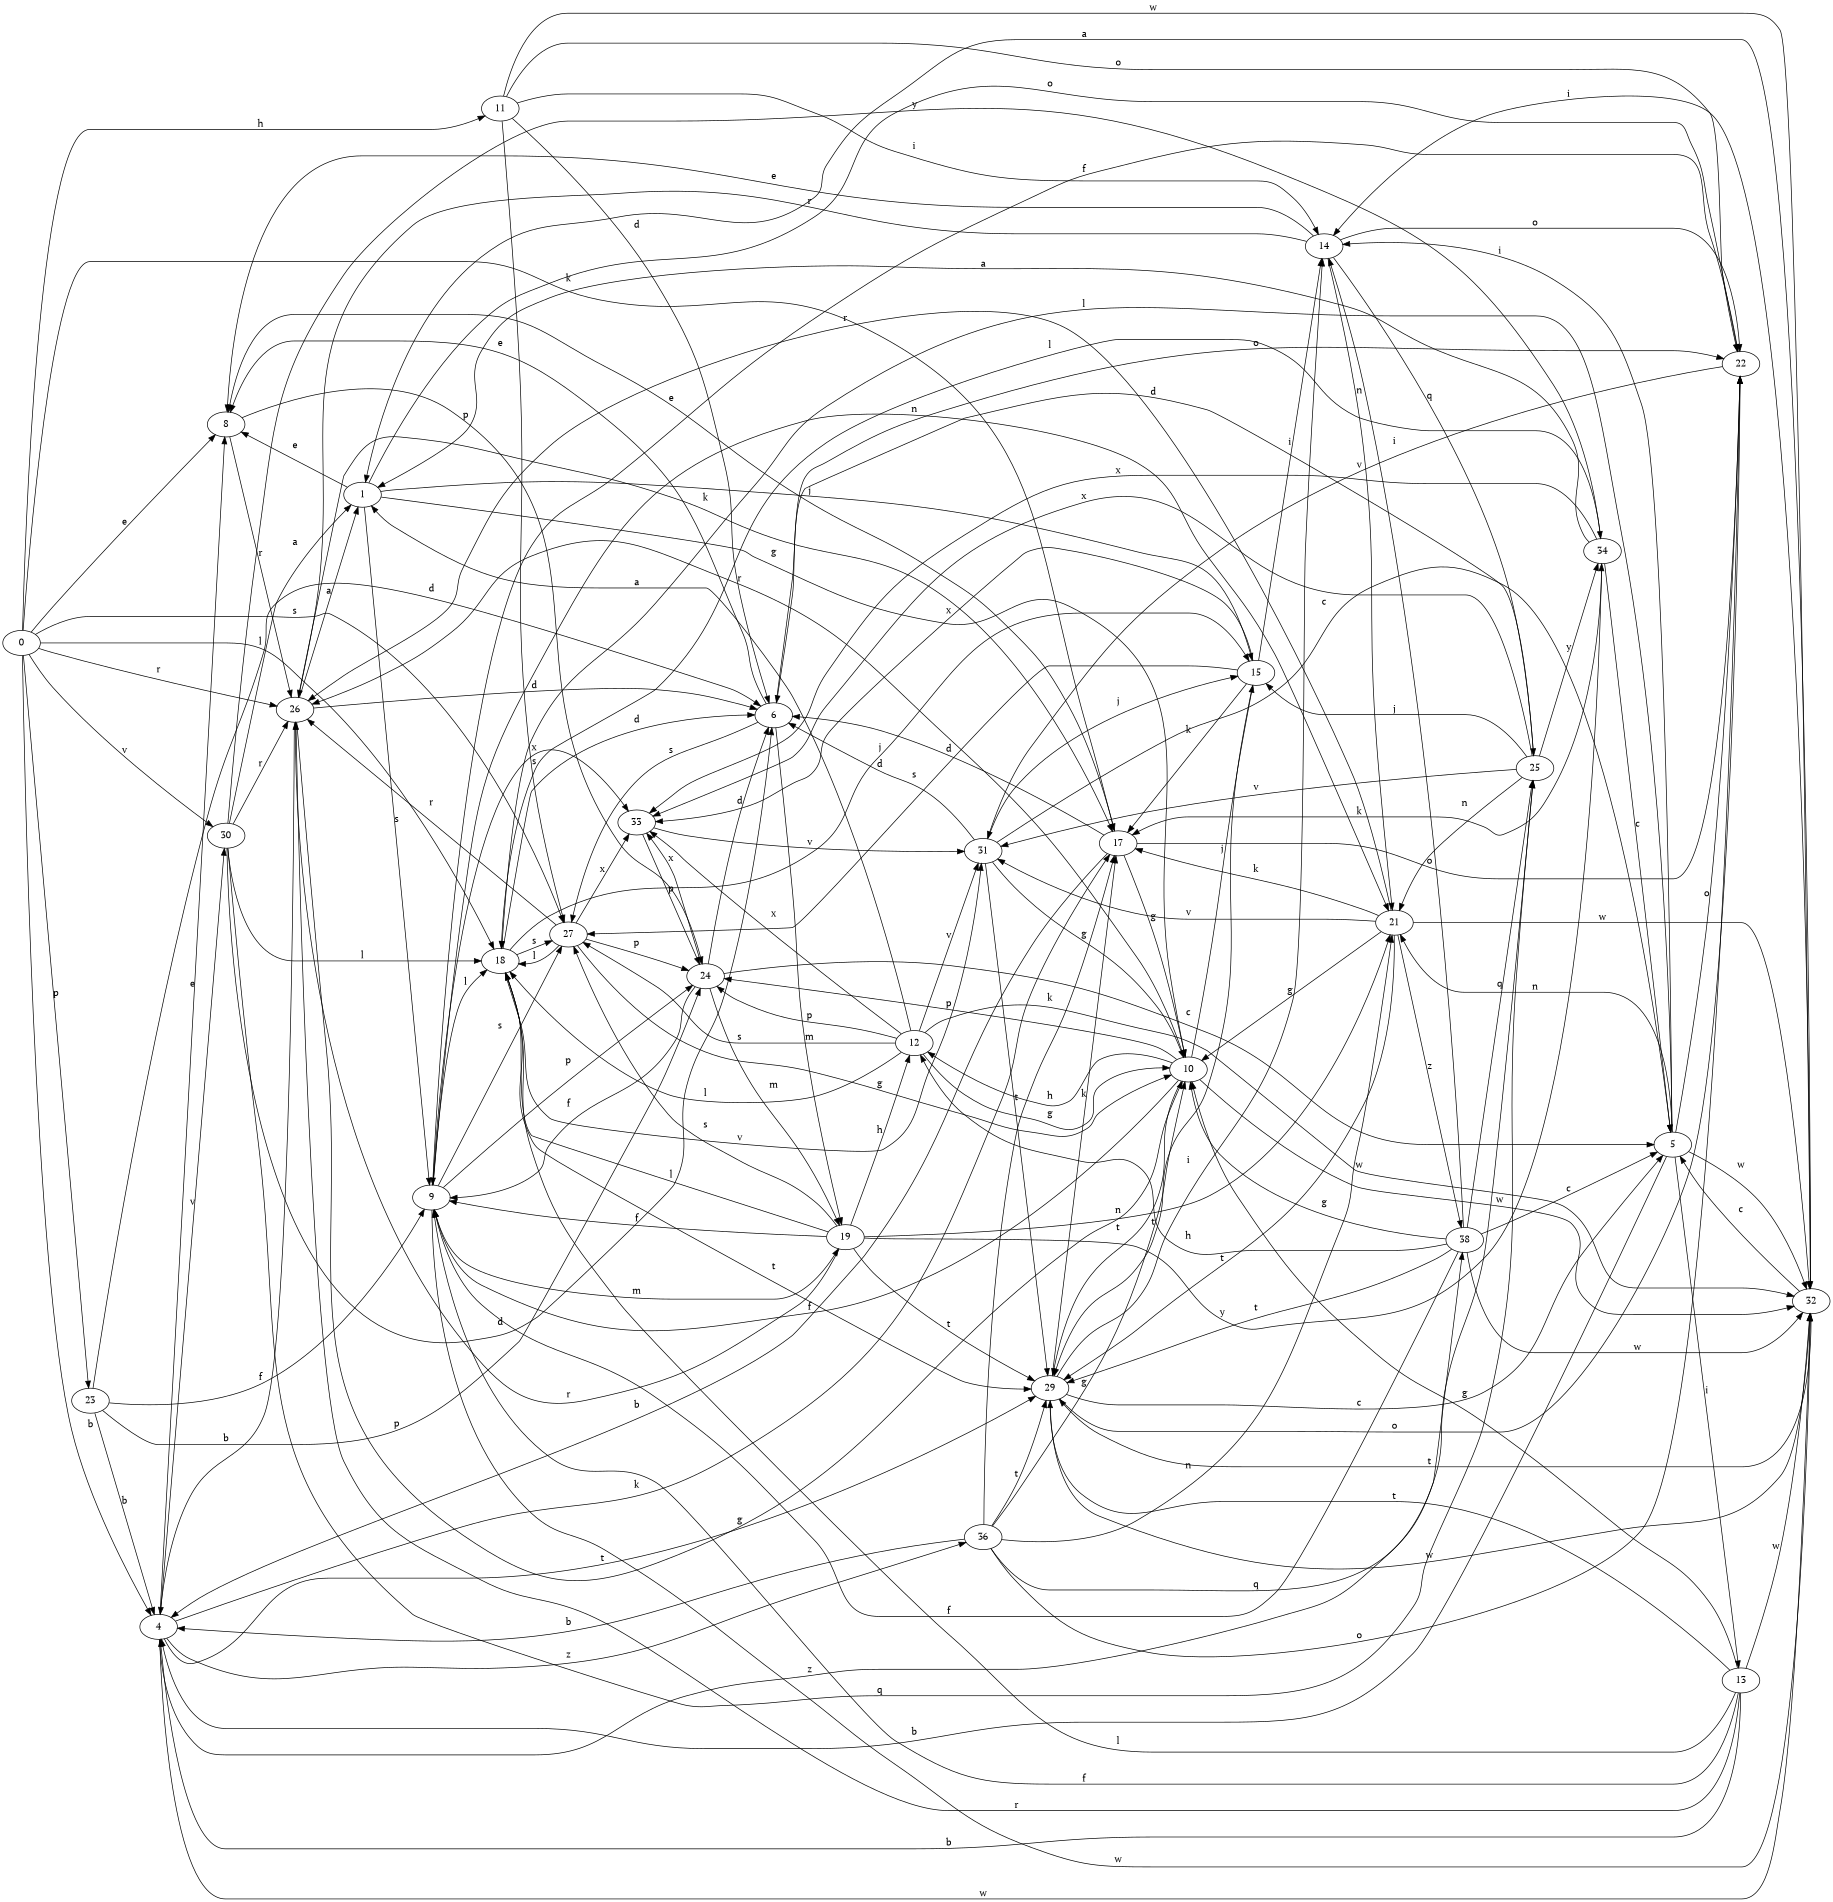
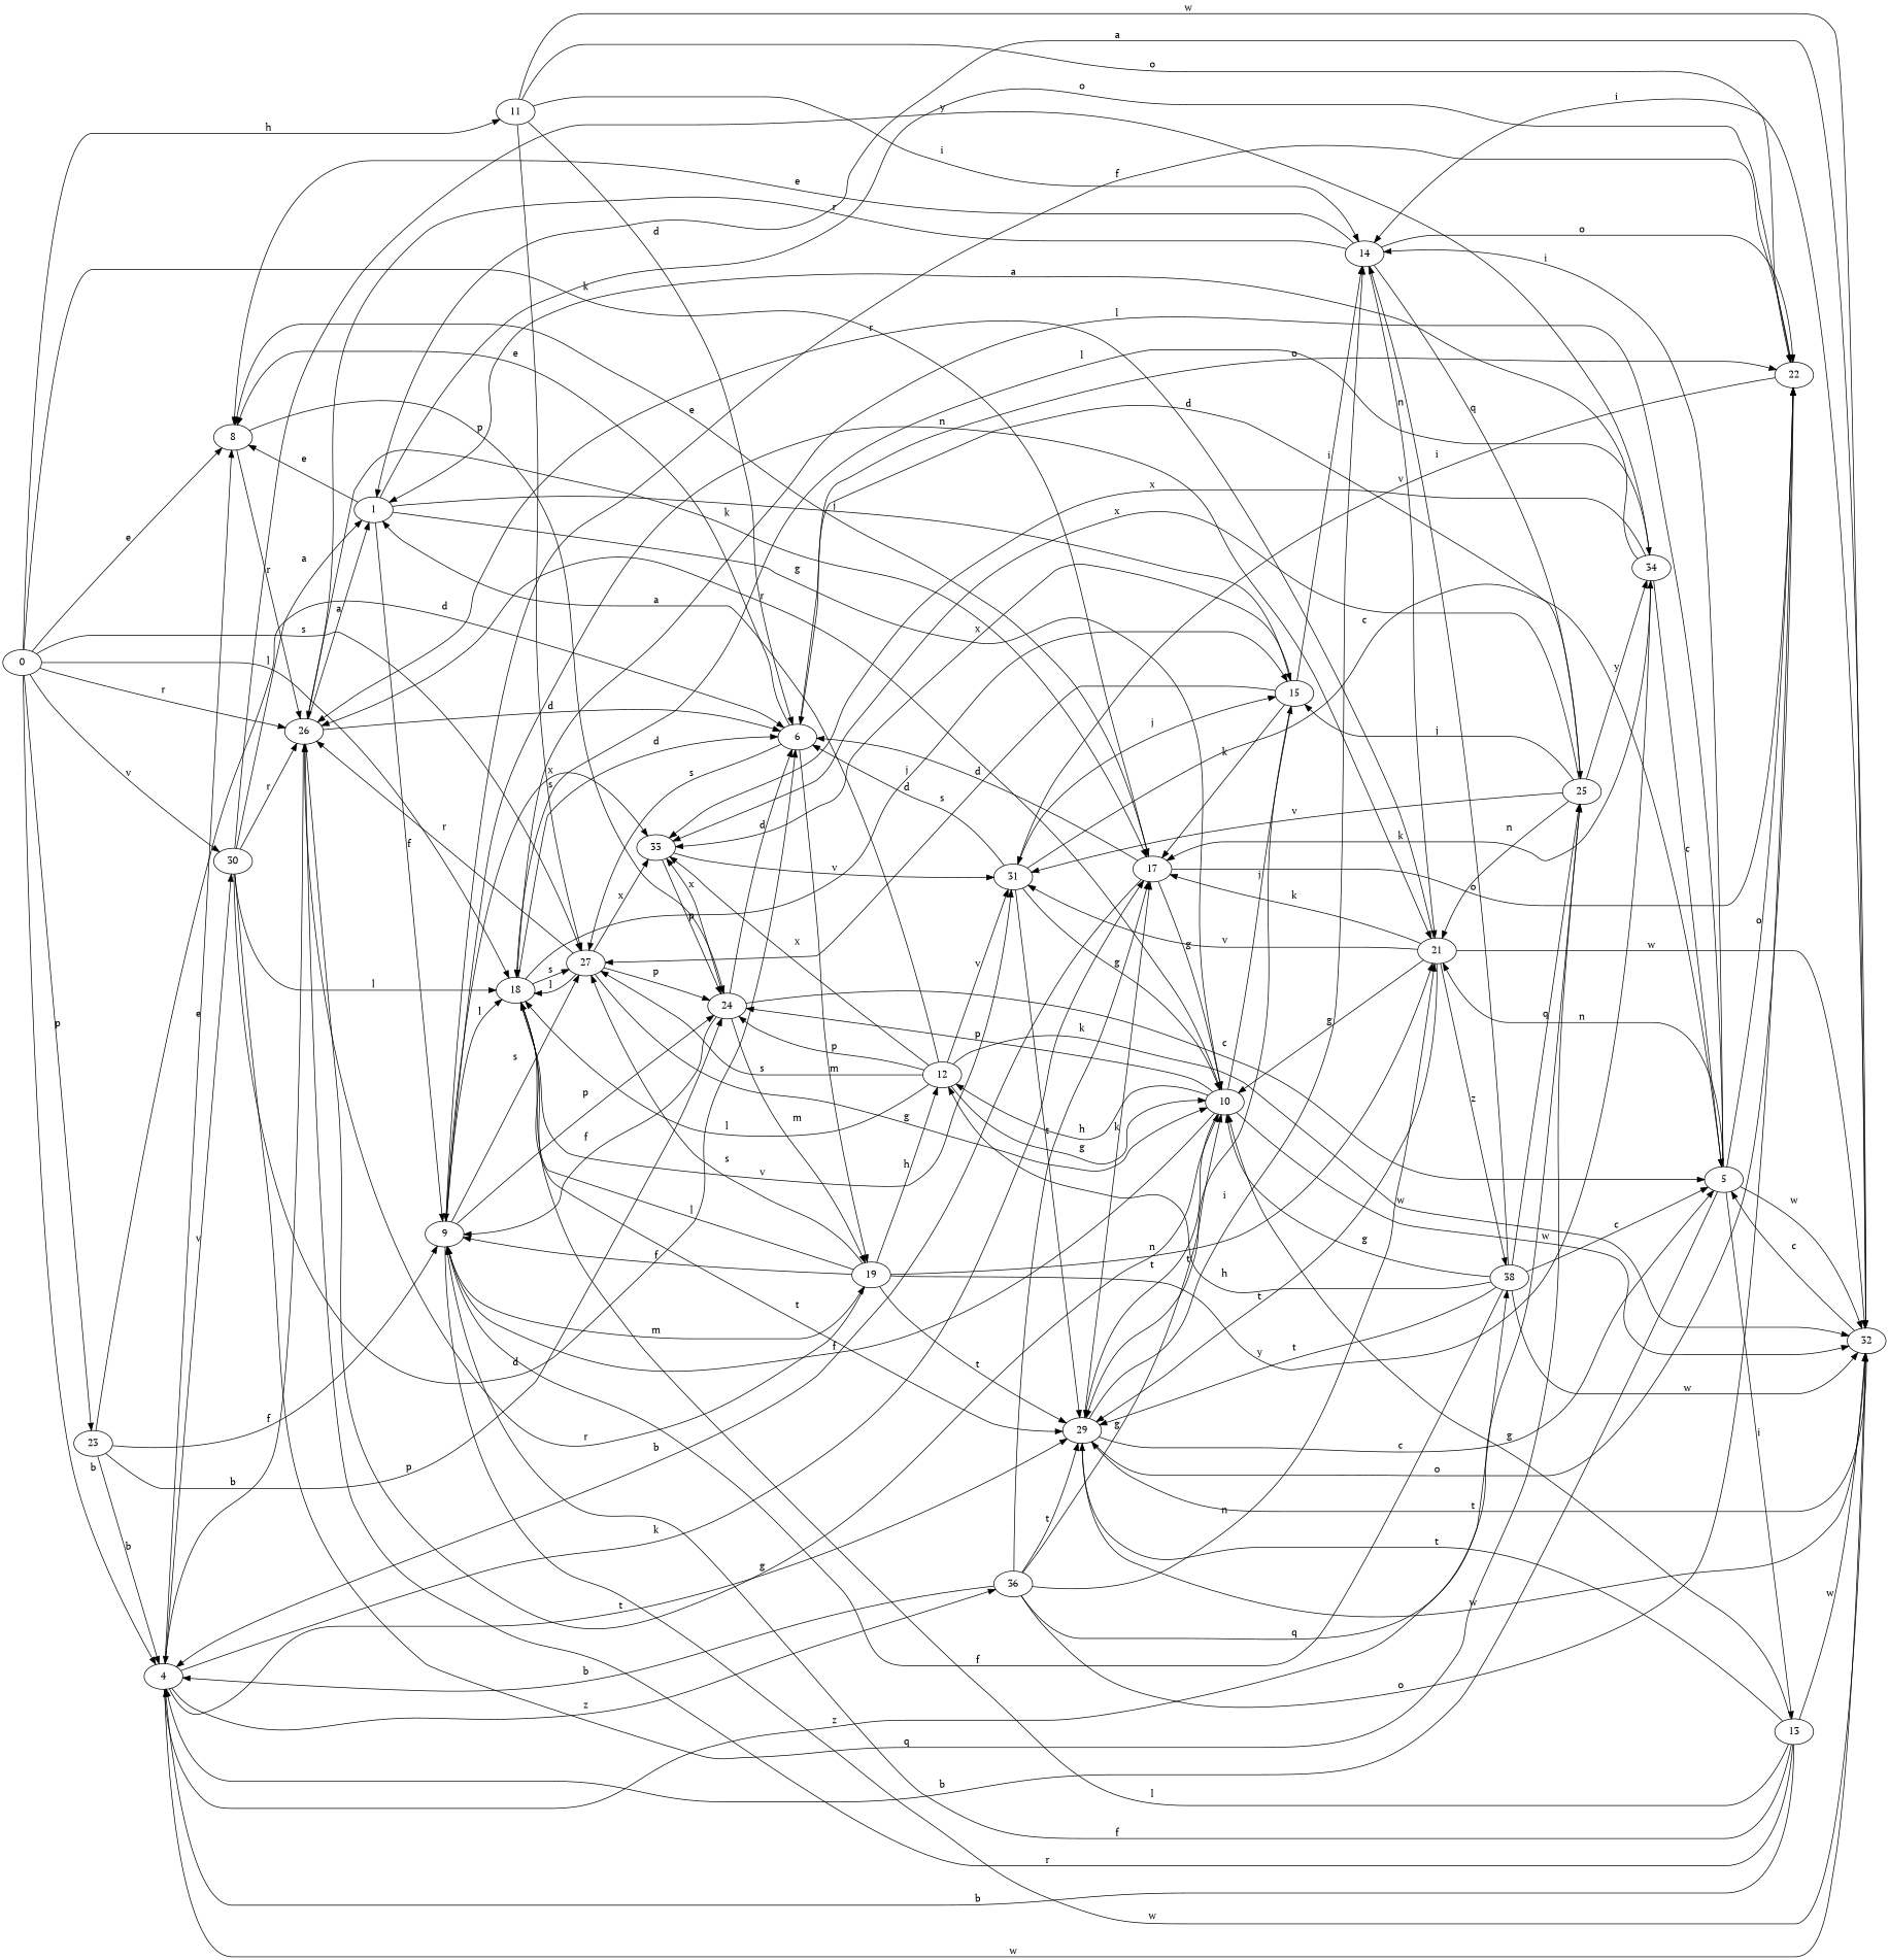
  strict digraph {
    fontname="PT Serif"
    rankdir=LR
    node [fontname="PT Serif"]
    edge [fontname="PT Serif"]
    0
    4
    8
    11
    17
    18
    23
    26
    27
    30
    29
    32
    36
    38
    24
    22
    14
    6
    10
    15
    31
    9
    1
    33
    25
    34
    21
    19
    12
    5
    13
    0 -> 4 [label=b]
    0 -> 8 [label=e]
    0 -> 11 [label=h]
    0 -> 17 [label=k]
    0 -> 18 [label=l]
    0 -> 23 [label=p]
    0 -> 26 [label=r]
    0 -> 27 [label=s]
    0 -> 30 [label=v]
    4 -> 8 [label=e]
    4 -> 17 [label=k]
    4 -> 30 [label=v]
    4 -> 29 [label=t]
    4 -> 32 [label=w]
    4 -> 36 [label=z]
    4 -> 38 [label=z]
    8 -> 26 [label=r]
    8 -> 24 [label=p]
    11 -> 27 [label=s]
    11 -> 32 [label=w]
    11 -> 22 [label=o]
    11 -> 14 [label=i]
    11 -> 6 [label=d]
    17 -> 4 [label=b]
    17 -> 8 [label=e]
    17 -> 22 [label=o]
    17 -> 6 [label=d]
    17 -> 10 [label=g]
    18 -> 27 [label=s]
    18 -> 29 [label=t]
    18 -> 6 [label=d]
    18 -> 15 [label=j]
    18 -> 31 [label=v]
    23 -> 4 [label=b]
    23 -> 24 [label=p]
    23 -> 6 [label=d]
    23 -> 9 [label=f]
    26 -> 4 [label=b]
    26 -> 17 [label=k]
    26 -> 6 [label=d]
    26 -> 10 [label=g]
    26 -> 1 [label=a]
    27 -> 18 [label=l]
    27 -> 26 [label=r]
    27 -> 24 [label=p]
    27 -> 10 [label=g]
    27 -> 33 [label=x]
    30 -> 18 [label=l]
    30 -> 26 [label=r]
    30 -> 6 [label=d]
    30 -> 1 [label=a]
    30 -> 25 [label=q]
    30 -> 34 [label=y]
    29 -> 17 [label=k]
    29 -> 32 [label=w]
    29 -> 22 [label=o]
    29 -> 14 [label=i]
    29 -> 5 [label=c]
    32 -> 29 [label=t]
    32 -> 14 [label=i]
    32 -> 1 [label=a]
    32 -> 5 [label=c]
    36 -> 4 [label=b]
    36 -> 17 [label=k]
    36 -> 29 [label=t]
    36 -> 22 [label=o]
    36 -> 10 [label=g]
    36 -> 25 [label=q]
    36 -> 21 [label=n]
    38 -> 29 [label=t]
    38 -> 32 [label=w]
    38 -> 14 [label=i]
    38 -> 10 [label=g]
    38 -> 9 [label=f]
    38 -> 25 [label=q]
    38 -> 12 [label=h]
    38 -> 5 [label=c]
    24 -> 6 [label=d]
    24 -> 9 [label=f]
    24 -> 33 [label=x]
    24 -> 19 [label=m]
    24 -> 5 [label=c]
    22 -> 31 [label=v]
    22 -> 9 [label=f]
    14 -> 8 [label=e]
    14 -> 26 [label=r]
    14 -> 22 [label=o]
    14 -> 25 [label=q]
    14 -> 21 [label=n]
    6 -> 8 [label=e]
    6 -> 27 [label=s]
    6 -> 22 [label=o]
    6 -> 19 [label=m]
    10 -> 26 [label=r]
    10 -> 29 [label=t]
    10 -> 32 [label=w]
    10 -> 24 [label=p]
    10 -> 15 [label=j]
    10 -> 9 [label=f]
    10 -> 12 [label=h]
    15 -> 17 [label=k]
    15 -> 27 [label=s]
    15 -> 29 [label=t]
    15 -> 14 [label=i]
    15 -> 33 [label=x]
    31 -> 29 [label=t]
    31 -> 6 [label=d]
    31 -> 10 [label=g]
    31 -> 15 [label=j]
    31 -> 5 [label=c]
    9 -> 18 [label=l]
    9 -> 27 [label=s]
    9 -> 32 [label=w]
    9 -> 24 [label=p]
    9 -> 33 [label=x]
    9 -> 21 [label=n]
    9 -> 19 [label=m]
    1 -> 8 [label=e]
    1 -> 22 [label=o]
    1 -> 10 [label=g]
    1 -> 15 [label=j]
-   1 -> 9 [label=s]
+   1 -> 9 [label=f]
    33 -> 24 [label=p]
    33 -> 31 [label=v]
    25 -> 6 [label=d]
    25 -> 15 [label=j]
    25 -> 31 [label=v]
    25 -> 33 [label=x]
    25 -> 34 [label=y]
    25 -> 21 [label=n]
    34 -> 17 [label=k]
    34 -> 18 [label=l]
    34 -> 1 [label=a]
    34 -> 33 [label=x]
    34 -> 5 [label=c]
    21 -> 17 [label=k]
    21 -> 26 [label=r]
    21 -> 29 [label=t]
    21 -> 32 [label=w]
    21 -> 38 [label=z]
    21 -> 10 [label=g]
    21 -> 31 [label=v]
    19 -> 18 [label=l]
    19 -> 26 [label=r]
    19 -> 27 [label=s]
    19 -> 29 [label=t]
    19 -> 9 [label=f]
    19 -> 34 [label=y]
    19 -> 21 [label=n]
    19 -> 12 [label=h]
    12 -> 18 [label=l]
    12 -> 27 [label=s]
    12 -> 32 [label=w]
    12 -> 24 [label=p]
    12 -> 10 [label=g]
    12 -> 31 [label=v]
    12 -> 1 [label=a]
    12 -> 33 [label=x]
    5 -> 4 [label=b]
    5 -> 18 [label=l]
    5 -> 32 [label=w]
    5 -> 22 [label=o]
    5 -> 14 [label=i]
    5 -> 21 [label=n]
    5 -> 13 [label=i]
    13 -> 4 [label=b]
    13 -> 18 [label=l]
    13 -> 26 [label=r]
    13 -> 29 [label=t]
    13 -> 32 [label=w]
    13 -> 10 [label=g]
    13 -> 9 [label=f]
  }
